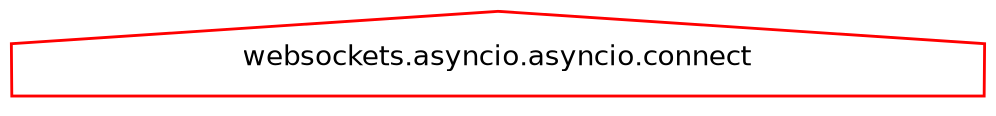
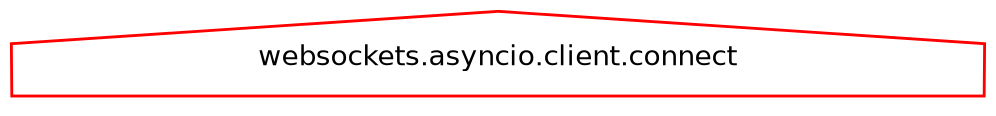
  digraph {
    rankdir=LR
-   n1 [color=red fillcolor=white fontname=Helvetica fontsize=10 height=0.2 label="websockets.asyncio.asyncio.connect" shape=house style=filled width=0.4]
+   n1 [color=red fillcolor=white fontname=Helvetica fontsize=10 height=0.2 label="websockets.asyncio.client.connect" shape=house style=filled width=0.4]
  }
